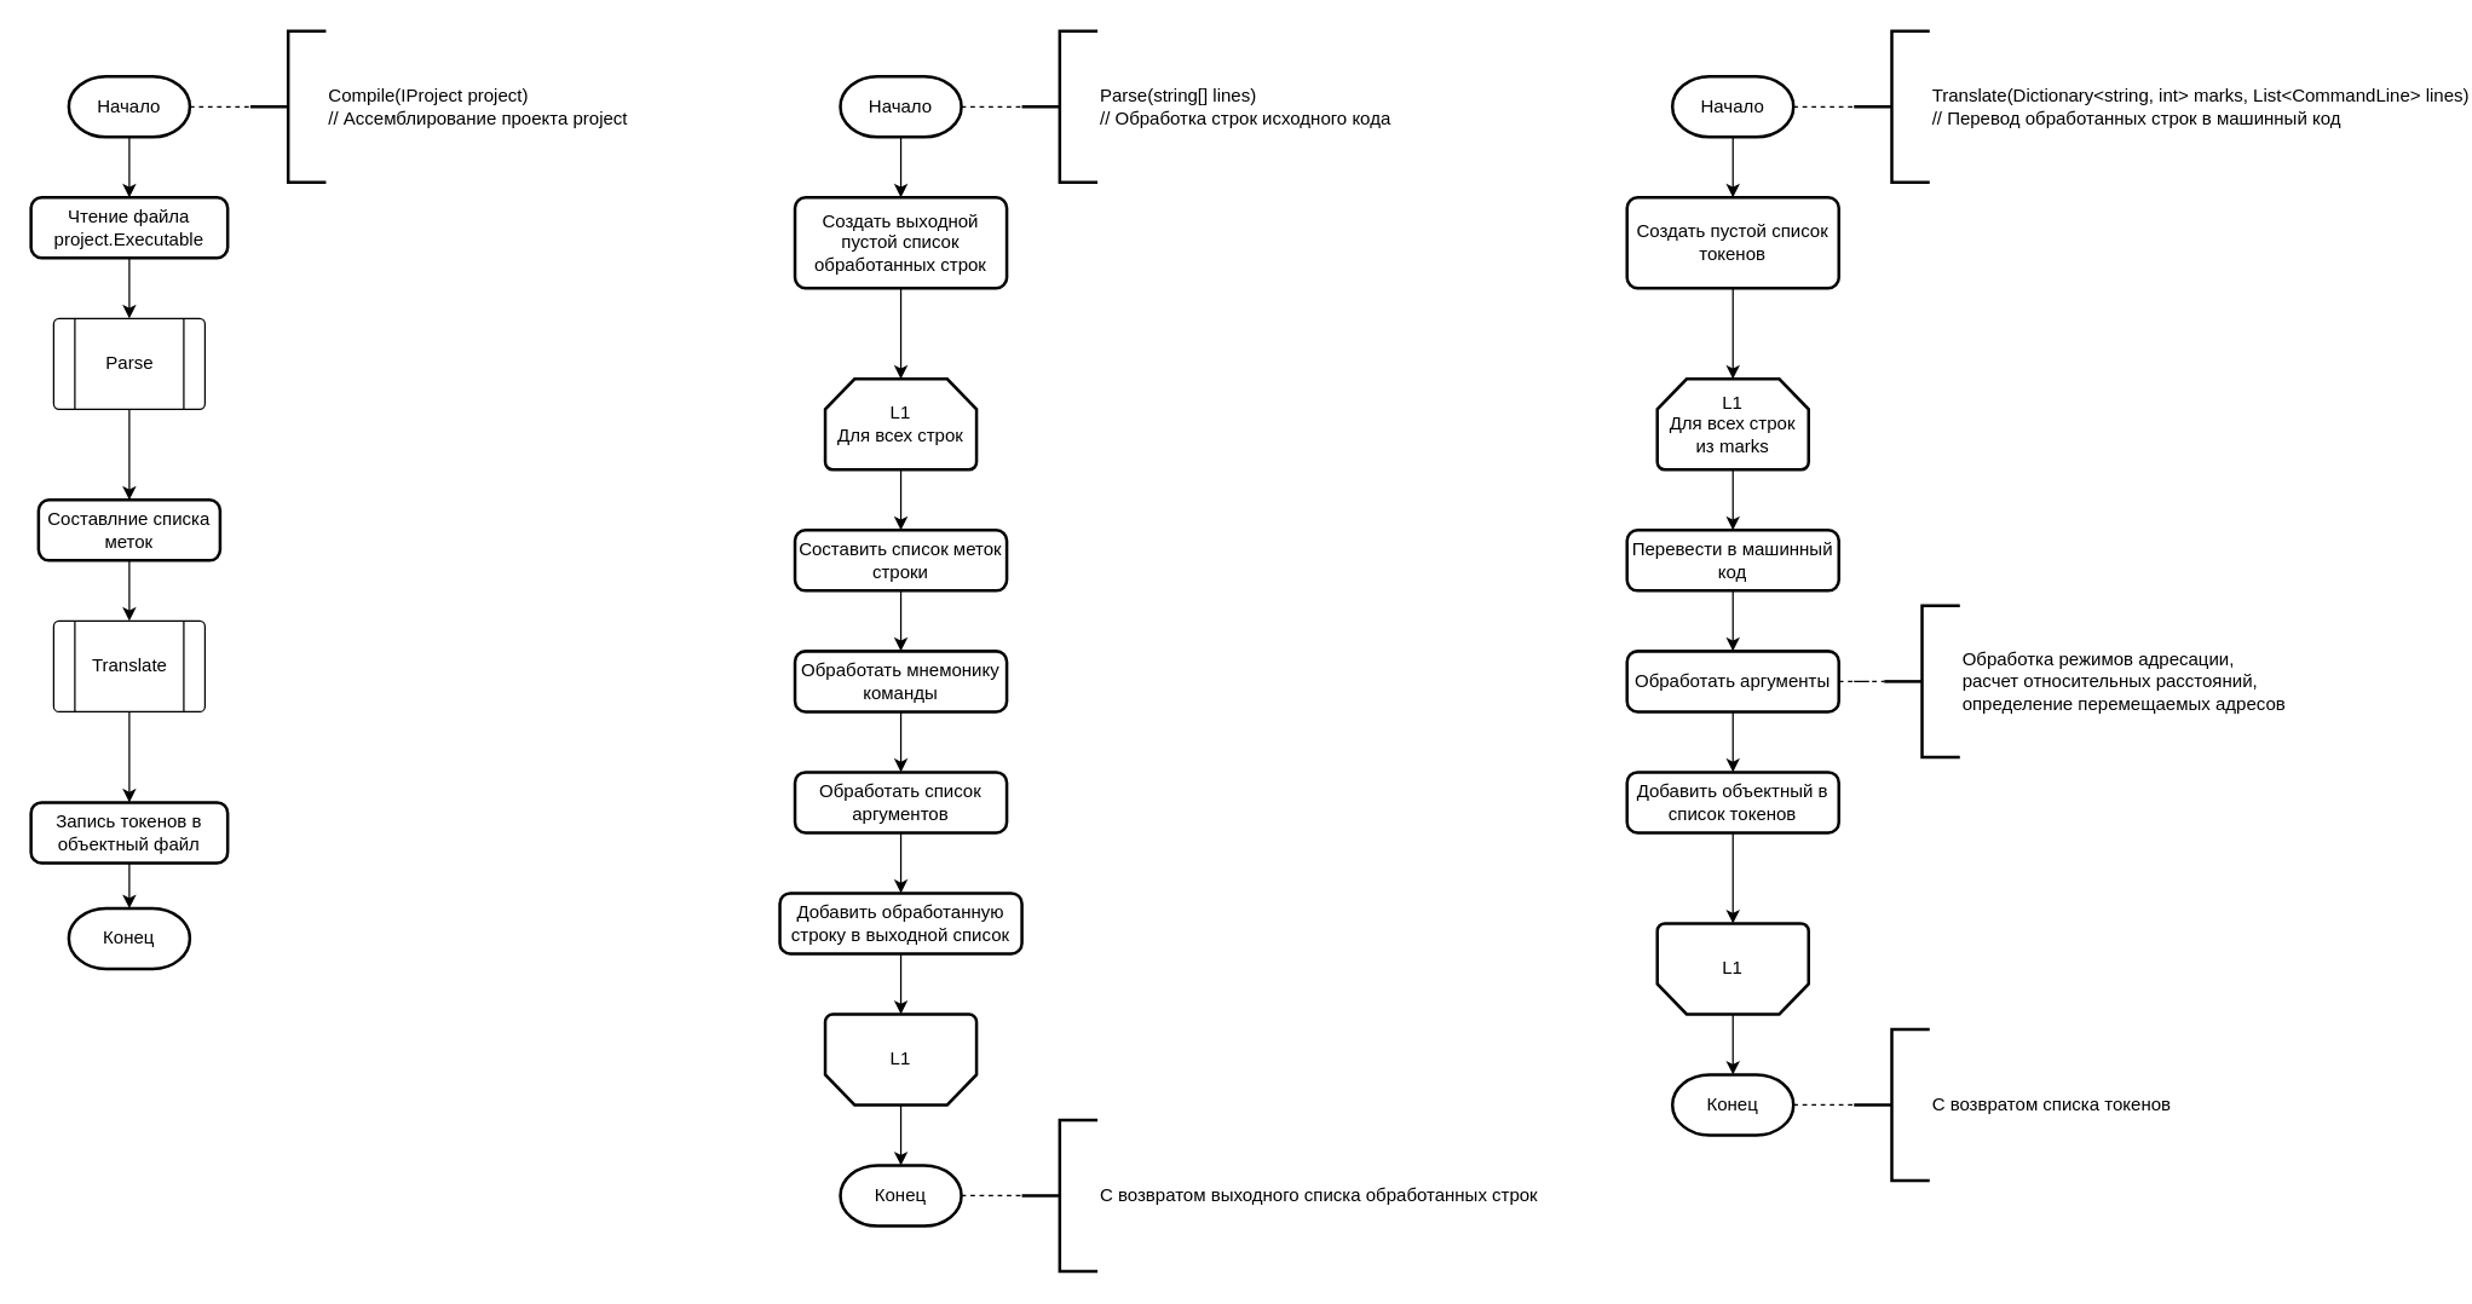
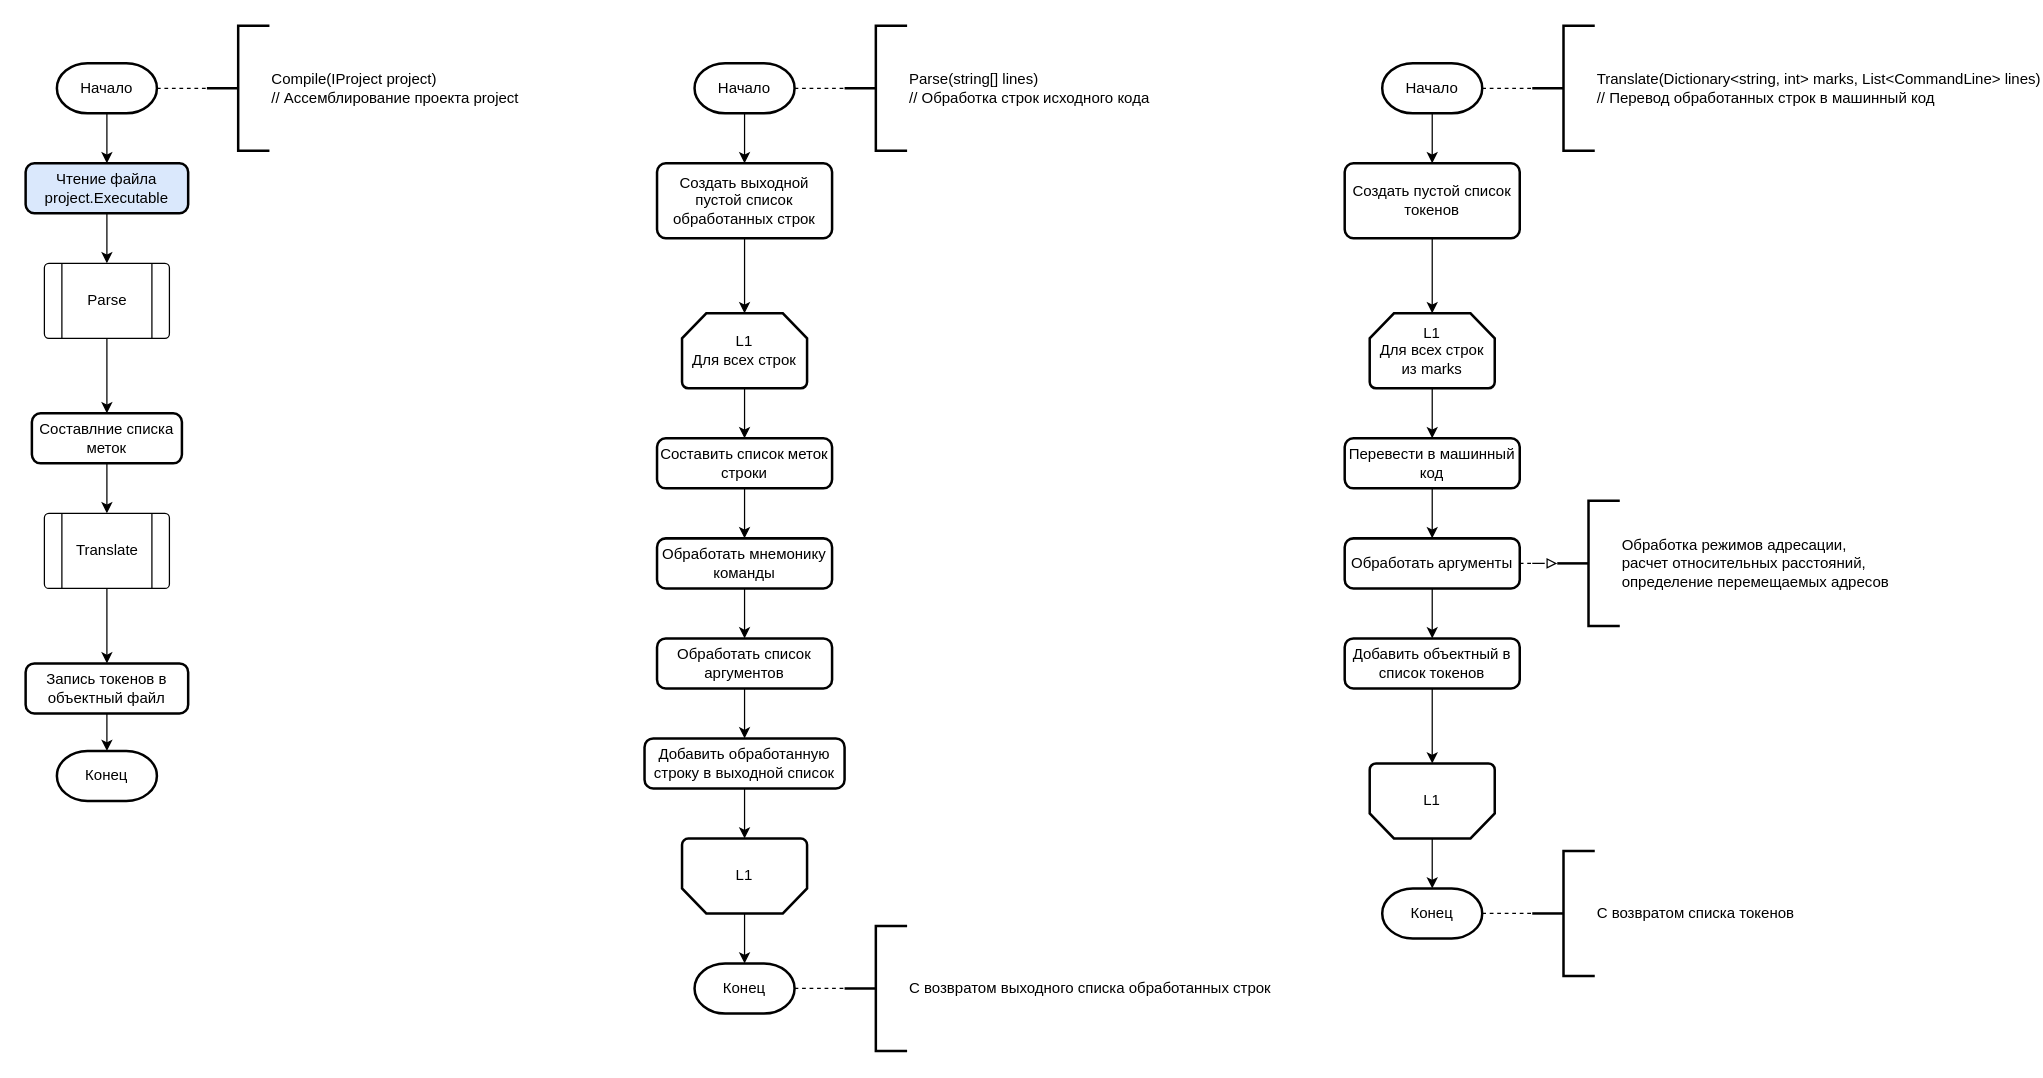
  <mxCell id="0" />
  <mxCell id="1" parent="0" />
  <mxCell id="2" value="" style="edgeStyle=orthogonalEdgeStyle;rounded=0;orthogonalLoop=1;jettySize=auto;html=1;endArrow=none;endFill=0;dashed=1;" edge="1" parent="1" source="4" target="5"><mxGeometry relative="1" as="geometry" /></mxCell>
  <mxCell id="3" value="" style="edgeStyle=orthogonalEdgeStyle;rounded=0;orthogonalLoop=1;jettySize=auto;html=1;" edge="1" parent="1" source="4" target="7"><mxGeometry relative="1" as="geometry" /></mxCell>
  <mxCell id="4" value="Начало" style="strokeWidth=2;html=1;shape=mxgraph.flowchart.terminator;whiteSpace=wrap;" vertex="1" parent="1"><mxGeometry x="45" y="50" width="80" height="40" as="geometry" /></mxCell>
  <mxCell id="5" value="Compile(IProject project)&lt;br&gt;// Ассемблирование проекта project" style="strokeWidth=2;html=1;shape=mxgraph.flowchart.annotation_2;align=left;labelPosition=right;pointerEvents=1;" vertex="1" parent="1"><mxGeometry x="165" y="20" width="50" height="100" as="geometry" /></mxCell>
  <mxCell id="6" style="edgeStyle=orthogonalEdgeStyle;rounded=0;orthogonalLoop=1;jettySize=auto;html=1;exitX=0.5;exitY=1;exitDx=0;exitDy=0;entryX=0.5;entryY=0;entryDx=0;entryDy=0;" edge="1" parent="1" source="7" target="9"><mxGeometry relative="1" as="geometry" /></mxCell>
- <mxCell id="7" value="Чтение файла project.Executable" style="rounded=1;whiteSpace=wrap;html=1;absoluteArcSize=1;arcSize=14;strokeWidth=2;" vertex="1" parent="1"><mxGeometry x="20" y="130" width="130" height="40" as="geometry" /></mxCell>
+ <mxCell id="7" value="Чтение файла project.Executable" style="rounded=1;whiteSpace=wrap;html=1;absoluteArcSize=1;arcSize=14;strokeWidth=2;fillColor=#dae8fc;" vertex="1" parent="1"><mxGeometry x="20" y="130" width="130" height="40" as="geometry" /></mxCell>
  <mxCell id="8" value="" style="edgeStyle=orthogonalEdgeStyle;rounded=0;orthogonalLoop=1;jettySize=auto;html=1;" edge="1" parent="1" source="9" target="12"><mxGeometry relative="1" as="geometry" /></mxCell>
  <mxCell id="9" value="" style="verticalLabelPosition=bottom;verticalAlign=top;html=1;shape=process;whiteSpace=wrap;rounded=1;size=0.14;arcSize=6;" vertex="1" parent="1"><mxGeometry x="35" y="210" width="100" height="60" as="geometry" /></mxCell>
  <mxCell id="10" value="Parse" style="text;html=1;align=center;verticalAlign=middle;resizable=0;points=[];autosize=1;strokeColor=none;fillColor=none;" vertex="1" parent="1"><mxGeometry x="60" y="225" width="50" height="30" as="geometry" /></mxCell>
  <mxCell id="11" style="edgeStyle=orthogonalEdgeStyle;rounded=0;orthogonalLoop=1;jettySize=auto;html=1;exitX=0.5;exitY=1;exitDx=0;exitDy=0;entryX=0.5;entryY=0;entryDx=0;entryDy=0;" edge="1" parent="1" source="12" target="14"><mxGeometry relative="1" as="geometry" /></mxCell>
  <mxCell id="12" value="Составлние списка меток" style="rounded=1;whiteSpace=wrap;html=1;absoluteArcSize=1;arcSize=14;strokeWidth=2;" vertex="1" parent="1"><mxGeometry x="25" y="330" width="120" height="40" as="geometry" /></mxCell>
  <mxCell id="13" value="" style="edgeStyle=orthogonalEdgeStyle;rounded=0;orthogonalLoop=1;jettySize=auto;html=1;" edge="1" parent="1" source="14" target="16"><mxGeometry relative="1" as="geometry" /></mxCell>
  <mxCell id="14" value="" style="verticalLabelPosition=bottom;verticalAlign=top;html=1;shape=process;whiteSpace=wrap;rounded=1;size=0.14;arcSize=6;" vertex="1" parent="1"><mxGeometry x="35" y="410" width="100" height="60" as="geometry" /></mxCell>
  <mxCell id="15" value="Translate" style="text;html=1;align=center;verticalAlign=middle;resizable=0;points=[];autosize=1;strokeColor=none;fillColor=none;" vertex="1" parent="1"><mxGeometry x="50" y="425" width="70" height="30" as="geometry" /></mxCell>
  <mxCell id="16" value="Запись токенов в объектный файл" style="rounded=1;whiteSpace=wrap;html=1;absoluteArcSize=1;arcSize=14;strokeWidth=2;" vertex="1" parent="1"><mxGeometry x="20" y="530" width="130" height="40" as="geometry" /></mxCell>
  <mxCell id="17" value="Конец" style="strokeWidth=2;html=1;shape=mxgraph.flowchart.terminator;whiteSpace=wrap;" vertex="1" parent="1"><mxGeometry x="45" y="600" width="80" height="40" as="geometry" /></mxCell>
  <mxCell id="18" style="edgeStyle=orthogonalEdgeStyle;rounded=0;orthogonalLoop=1;jettySize=auto;html=1;exitX=0.5;exitY=1;exitDx=0;exitDy=0;entryX=0.5;entryY=0;entryDx=0;entryDy=0;entryPerimeter=0;" edge="1" parent="1" source="16" target="17"><mxGeometry relative="1" as="geometry" /></mxCell>
  <mxCell id="19" value="" style="edgeStyle=orthogonalEdgeStyle;rounded=0;orthogonalLoop=1;jettySize=auto;html=1;dashed=1;endArrow=none;endFill=0;" edge="1" parent="1" source="21" target="22"><mxGeometry relative="1" as="geometry" /></mxCell>
  <mxCell id="20" value="" style="edgeStyle=orthogonalEdgeStyle;rounded=0;orthogonalLoop=1;jettySize=auto;html=1;" edge="1" parent="1" source="21" target="36"><mxGeometry relative="1" as="geometry" /></mxCell>
  <mxCell id="21" value="Начало" style="strokeWidth=2;html=1;shape=mxgraph.flowchart.terminator;whiteSpace=wrap;" vertex="1" parent="1"><mxGeometry x="555" y="50" width="80" height="40" as="geometry" /></mxCell>
  <mxCell id="22" value="Parse(string[] lines)&lt;br&gt;// Обработка строк исходного кода" style="strokeWidth=2;html=1;shape=mxgraph.flowchart.annotation_2;align=left;labelPosition=right;pointerEvents=1;" vertex="1" parent="1"><mxGeometry x="675" y="20" width="50" height="100" as="geometry" /></mxCell>
  <mxCell id="23" value="" style="edgeStyle=orthogonalEdgeStyle;rounded=0;orthogonalLoop=1;jettySize=auto;html=1;" edge="1" parent="1" source="24" target="26"><mxGeometry relative="1" as="geometry" /></mxCell>
  <mxCell id="24" value="L1&lt;br&gt;Для всех строк" style="strokeWidth=2;html=1;shape=mxgraph.flowchart.loop_limit;whiteSpace=wrap;" vertex="1" parent="1"><mxGeometry x="545" y="250" width="100" height="60" as="geometry" /></mxCell>
  <mxCell id="25" value="" style="edgeStyle=orthogonalEdgeStyle;rounded=0;orthogonalLoop=1;jettySize=auto;html=1;" edge="1" parent="1" source="26" target="28"><mxGeometry relative="1" as="geometry" /></mxCell>
  <mxCell id="26" value="Составить список меток строки" style="rounded=1;whiteSpace=wrap;html=1;absoluteArcSize=1;arcSize=14;strokeWidth=2;" vertex="1" parent="1"><mxGeometry x="525" y="350" width="140" height="40" as="geometry" /></mxCell>
  <mxCell id="27" value="" style="edgeStyle=orthogonalEdgeStyle;rounded=0;orthogonalLoop=1;jettySize=auto;html=1;" edge="1" parent="1" source="28" target="30"><mxGeometry relative="1" as="geometry" /></mxCell>
  <mxCell id="28" value="Обработать мнемонику команды" style="rounded=1;whiteSpace=wrap;html=1;absoluteArcSize=1;arcSize=14;strokeWidth=2;" vertex="1" parent="1"><mxGeometry x="525" y="430" width="140" height="40" as="geometry" /></mxCell>
  <mxCell id="29" value="" style="edgeStyle=orthogonalEdgeStyle;rounded=0;orthogonalLoop=1;jettySize=auto;html=1;" edge="1" parent="1" source="30" target="34"><mxGeometry relative="1" as="geometry" /></mxCell>
  <mxCell id="30" value="Обработать список аргументов" style="rounded=1;whiteSpace=wrap;html=1;absoluteArcSize=1;arcSize=14;strokeWidth=2;" vertex="1" parent="1"><mxGeometry x="525" y="510" width="140" height="40" as="geometry" /></mxCell>
  <mxCell id="31" value="" style="edgeStyle=orthogonalEdgeStyle;rounded=0;orthogonalLoop=1;jettySize=auto;html=1;" edge="1" parent="1" source="32" target="38"><mxGeometry relative="1" as="geometry" /></mxCell>
  <mxCell id="32" value="L1" style="strokeWidth=2;html=1;shape=mxgraph.flowchart.loop_limit;whiteSpace=wrap;direction=west;" vertex="1" parent="1"><mxGeometry x="545" y="670" width="100" height="60" as="geometry" /></mxCell>
  <mxCell id="33" value="" style="edgeStyle=orthogonalEdgeStyle;rounded=0;orthogonalLoop=1;jettySize=auto;html=1;" edge="1" parent="1" source="34" target="32"><mxGeometry relative="1" as="geometry" /></mxCell>
  <mxCell id="34" value="Добавить обработанную строку в выходной список" style="rounded=1;whiteSpace=wrap;html=1;absoluteArcSize=1;arcSize=14;strokeWidth=2;" vertex="1" parent="1"><mxGeometry x="515" y="590" width="160" height="40" as="geometry" /></mxCell>
  <mxCell id="35" value="" style="edgeStyle=orthogonalEdgeStyle;rounded=0;orthogonalLoop=1;jettySize=auto;html=1;" edge="1" parent="1" source="36" target="24"><mxGeometry relative="1" as="geometry" /></mxCell>
  <mxCell id="36" value="Создать выходной пустой список обработанных строк" style="rounded=1;whiteSpace=wrap;html=1;absoluteArcSize=1;arcSize=14;strokeWidth=2;" vertex="1" parent="1"><mxGeometry x="525" y="130" width="140" height="60" as="geometry" /></mxCell>
  <mxCell id="37" value="" style="edgeStyle=orthogonalEdgeStyle;rounded=0;orthogonalLoop=1;jettySize=auto;html=1;dashed=1;endArrow=none;endFill=0;" edge="1" parent="1" source="38" target="39"><mxGeometry relative="1" as="geometry" /></mxCell>
  <mxCell id="38" value="Конец" style="strokeWidth=2;html=1;shape=mxgraph.flowchart.terminator;whiteSpace=wrap;" vertex="1" parent="1"><mxGeometry x="555" y="770" width="80" height="40" as="geometry" /></mxCell>
  <mxCell id="39" value="С возвратом выходного списка обработанных строк" style="strokeWidth=2;html=1;shape=mxgraph.flowchart.annotation_2;align=left;labelPosition=right;pointerEvents=1;" vertex="1" parent="1"><mxGeometry x="675" y="740" width="50" height="100" as="geometry" /></mxCell>
  <mxCell id="40" value="" style="edgeStyle=orthogonalEdgeStyle;rounded=0;orthogonalLoop=1;jettySize=auto;html=1;dashed=1;endArrow=none;endFill=0;" edge="1" parent="1" source="42" target="43"><mxGeometry relative="1" as="geometry" /></mxCell>
  <mxCell id="41" value="" style="edgeStyle=orthogonalEdgeStyle;rounded=0;orthogonalLoop=1;jettySize=auto;html=1;" edge="1" parent="1" source="42" target="56"><mxGeometry relative="1" as="geometry" /></mxCell>
  <mxCell id="42" value="Начало" style="strokeWidth=2;html=1;shape=mxgraph.flowchart.terminator;whiteSpace=wrap;" vertex="1" parent="1"><mxGeometry x="1105" y="50" width="80" height="40" as="geometry" /></mxCell>
  <mxCell id="43" value="Translate(Dictionary&amp;lt;string, int&amp;gt; marks, List&amp;lt;CommandLine&amp;gt; lines)&lt;br&gt;// Перевод обработанных строк в машинный код" style="strokeWidth=2;html=1;shape=mxgraph.flowchart.annotation_2;align=left;labelPosition=right;pointerEvents=1;" vertex="1" parent="1"><mxGeometry x="1225" y="20" width="50" height="100" as="geometry" /></mxCell>
  <mxCell id="44" value="" style="edgeStyle=orthogonalEdgeStyle;rounded=0;orthogonalLoop=1;jettySize=auto;html=1;" edge="1" parent="1" source="45" target="47"><mxGeometry relative="1" as="geometry" /></mxCell>
  <mxCell id="45" value="L1&lt;br&gt;Для всех строк из marks" style="strokeWidth=2;html=1;shape=mxgraph.flowchart.loop_limit;whiteSpace=wrap;" vertex="1" parent="1"><mxGeometry x="1095" y="250" width="100" height="60" as="geometry" /></mxCell>
  <mxCell id="46" value="" style="edgeStyle=orthogonalEdgeStyle;rounded=0;orthogonalLoop=1;jettySize=auto;html=1;" edge="1" parent="1" source="47" target="50"><mxGeometry relative="1" as="geometry" /></mxCell>
  <mxCell id="47" value="Перевести в машинный код" style="rounded=1;whiteSpace=wrap;html=1;absoluteArcSize=1;arcSize=14;strokeWidth=2;" vertex="1" parent="1"><mxGeometry x="1075" y="350" width="140" height="40" as="geometry" /></mxCell>
  <mxCell id="48" value="" style="edgeStyle=orthogonalEdgeStyle;rounded=0;orthogonalLoop=1;jettySize=auto;html=1;" edge="1" parent="1" source="50" target="52"><mxGeometry relative="1" as="geometry" /></mxCell>
- <mxCell id="49" value="" style="edgeStyle=orthogonalEdgeStyle;rounded=0;orthogonalLoop=1;jettySize=auto;html=1;dashed=1;endArrow=none;endFill=0;" edge="1" parent="1" source="50" target="60"><mxGeometry relative="1" as="geometry" /></mxCell>
+ <mxCell id="49" value="" style="edgeStyle=orthogonalEdgeStyle;rounded=0;orthogonalLoop=1;jettySize=auto;html=1;dashed=1;endArrow=block;endFill=0;" edge="1" parent="1" source="50" target="60"><mxGeometry relative="1" as="geometry" /></mxCell>
  <mxCell id="50" value="Обработать аргументы" style="rounded=1;whiteSpace=wrap;html=1;absoluteArcSize=1;arcSize=14;strokeWidth=2;" vertex="1" parent="1"><mxGeometry x="1075" y="430" width="140" height="40" as="geometry" /></mxCell>
  <mxCell id="51" value="" style="edgeStyle=orthogonalEdgeStyle;rounded=0;orthogonalLoop=1;jettySize=auto;html=1;" edge="1" parent="1" source="52" target="54"><mxGeometry relative="1" as="geometry" /></mxCell>
  <mxCell id="52" value="Добавить объектный в список токенов" style="rounded=1;whiteSpace=wrap;html=1;absoluteArcSize=1;arcSize=14;strokeWidth=2;" vertex="1" parent="1"><mxGeometry x="1075" y="510" width="140" height="40" as="geometry" /></mxCell>
  <mxCell id="53" value="" style="edgeStyle=orthogonalEdgeStyle;rounded=0;orthogonalLoop=1;jettySize=auto;html=1;" edge="1" parent="1" source="54" target="58"><mxGeometry relative="1" as="geometry" /></mxCell>
  <mxCell id="54" value="L1" style="strokeWidth=2;html=1;shape=mxgraph.flowchart.loop_limit;whiteSpace=wrap;direction=west;" vertex="1" parent="1"><mxGeometry x="1095" y="610" width="100" height="60" as="geometry" /></mxCell>
  <mxCell id="55" value="" style="edgeStyle=orthogonalEdgeStyle;rounded=0;orthogonalLoop=1;jettySize=auto;html=1;" edge="1" parent="1" source="56" target="45"><mxGeometry relative="1" as="geometry" /></mxCell>
  <mxCell id="56" value="Создать пустой список токенов" style="rounded=1;whiteSpace=wrap;html=1;absoluteArcSize=1;arcSize=14;strokeWidth=2;" vertex="1" parent="1"><mxGeometry x="1075" y="130" width="140" height="60" as="geometry" /></mxCell>
  <mxCell id="57" value="" style="edgeStyle=orthogonalEdgeStyle;rounded=0;orthogonalLoop=1;jettySize=auto;html=1;dashed=1;endArrow=none;endFill=0;" edge="1" parent="1" source="58" target="59"><mxGeometry relative="1" as="geometry" /></mxCell>
  <mxCell id="58" value="Конец" style="strokeWidth=2;html=1;shape=mxgraph.flowchart.terminator;whiteSpace=wrap;" vertex="1" parent="1"><mxGeometry x="1105" y="710" width="80" height="40" as="geometry" /></mxCell>
  <mxCell id="59" value="С возвратом списка токенов" style="strokeWidth=2;html=1;shape=mxgraph.flowchart.annotation_2;align=left;labelPosition=right;pointerEvents=1;" vertex="1" parent="1"><mxGeometry x="1225" y="680" width="50" height="100" as="geometry" /></mxCell>
  <mxCell id="60" value="Обработка режимов адресации,&lt;br&gt;расчет относительных расстояний,&lt;br&gt;определение перемещаемых адресов" style="strokeWidth=2;html=1;shape=mxgraph.flowchart.annotation_2;align=left;labelPosition=right;pointerEvents=1;" vertex="1" parent="1"><mxGeometry x="1245" y="400" width="50" height="100" as="geometry" /></mxCell>
